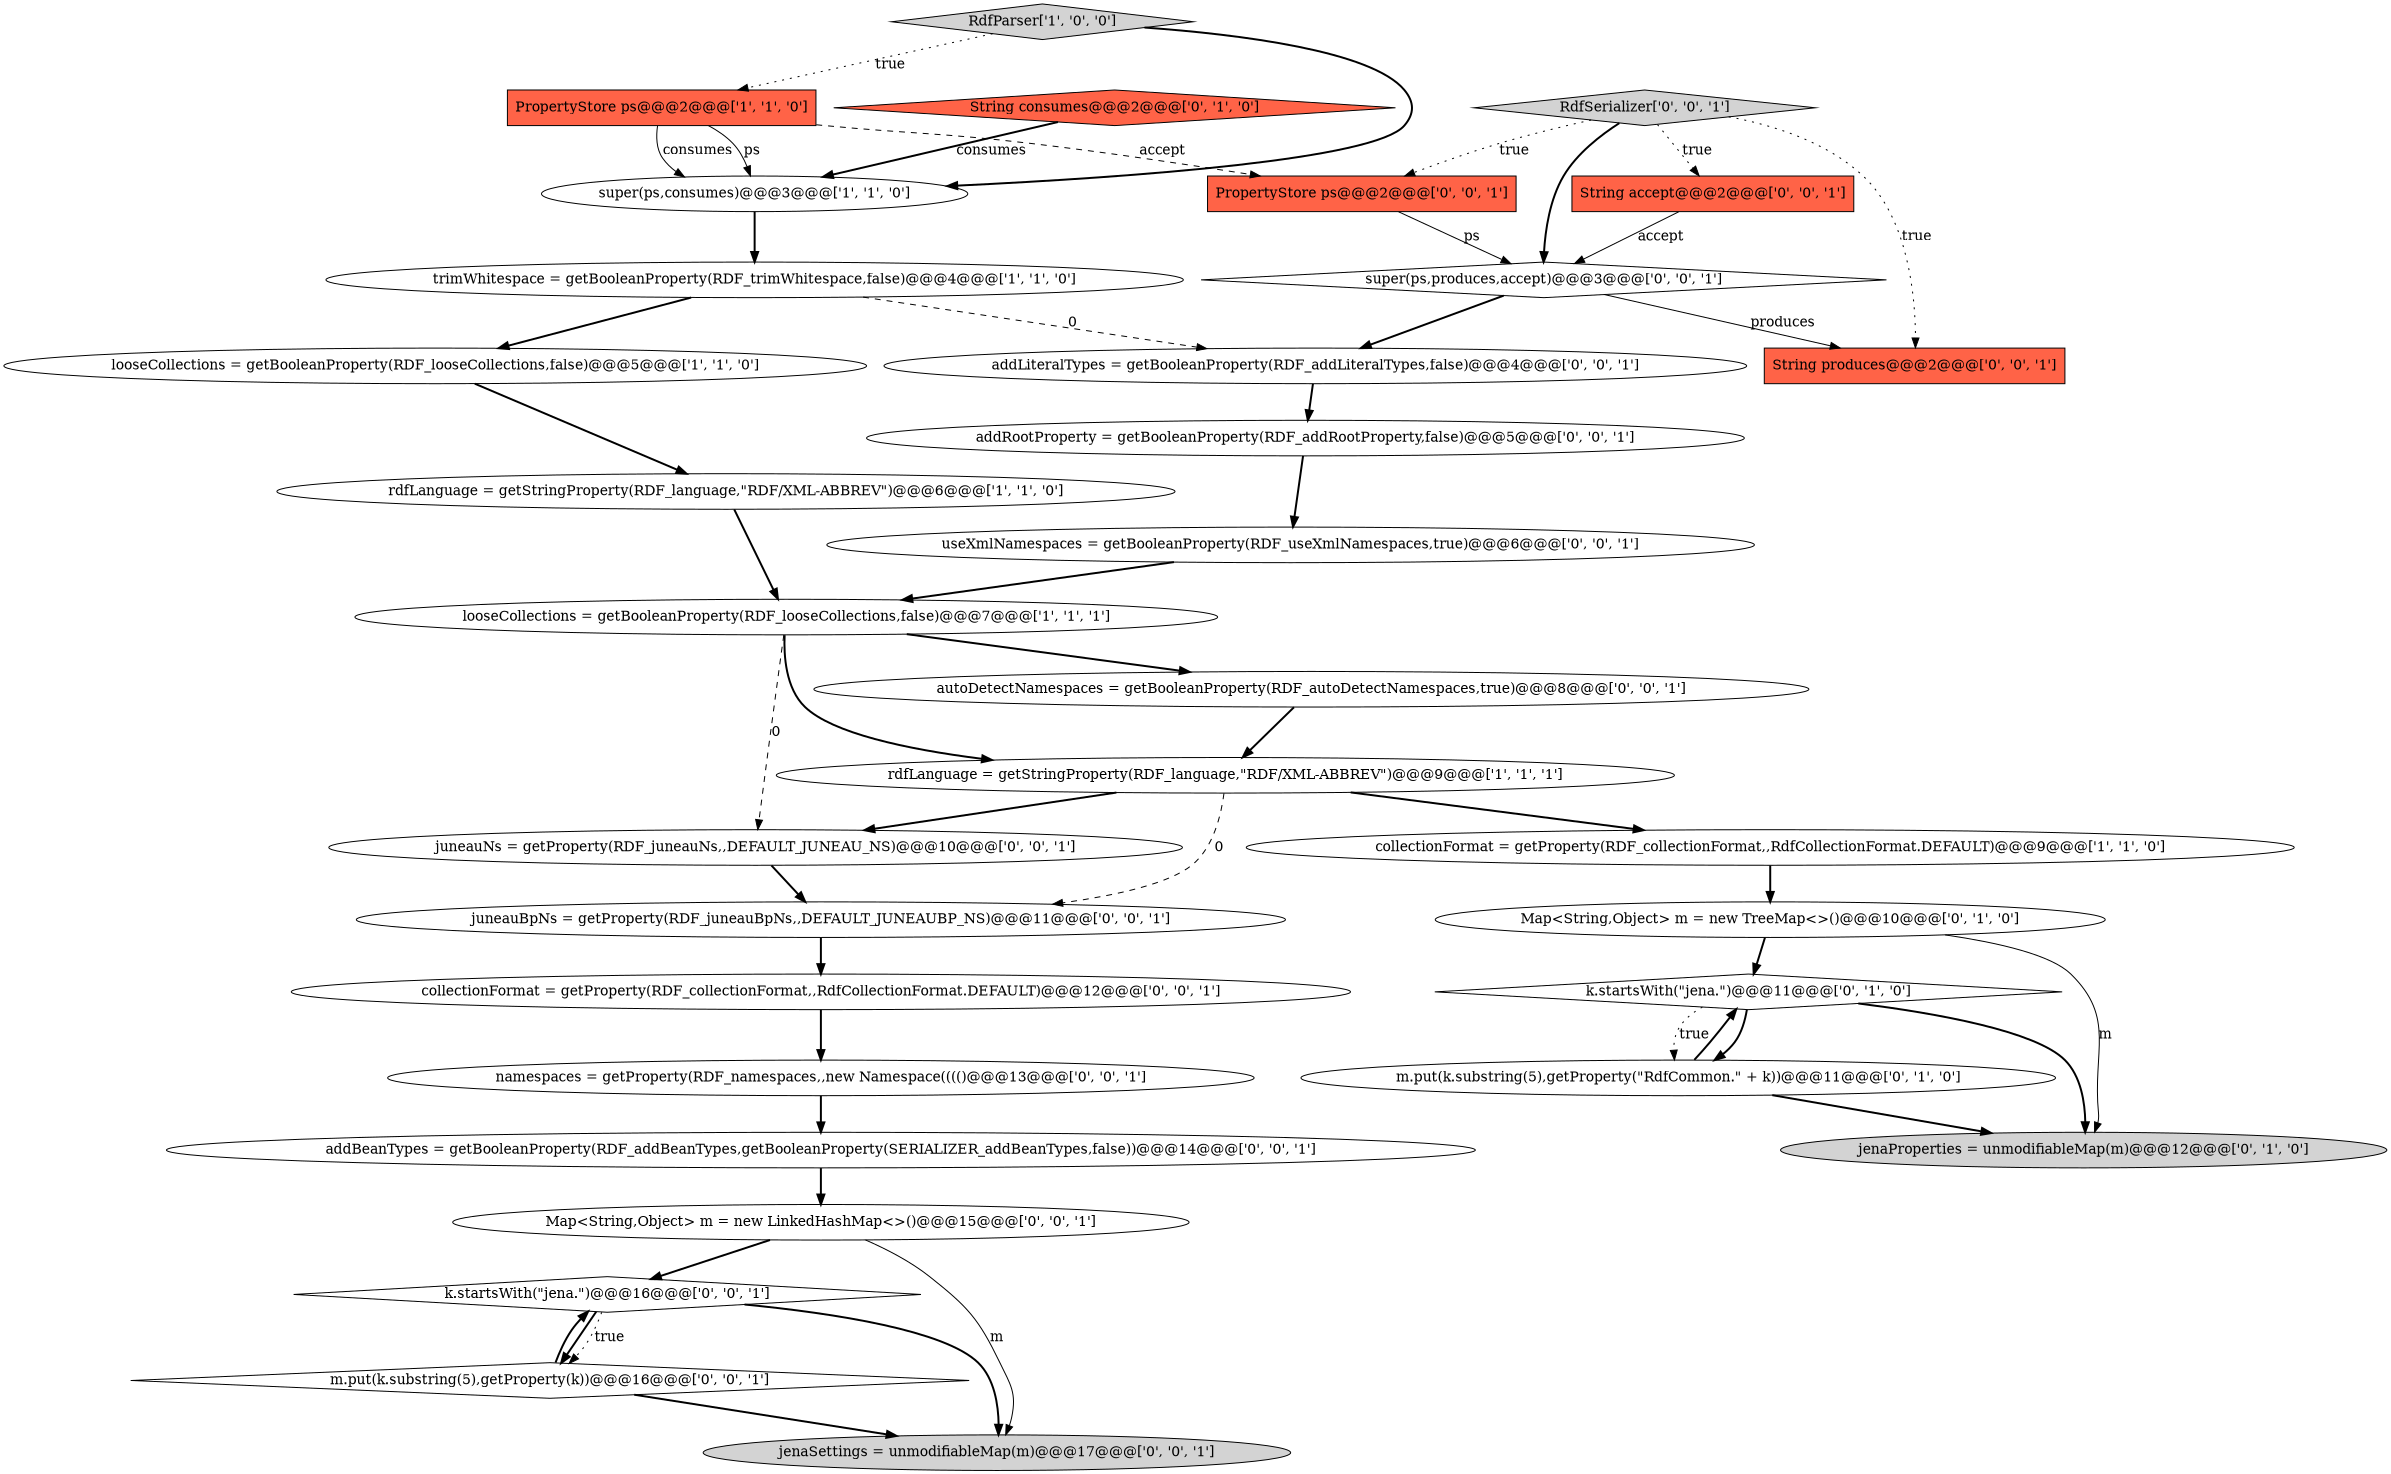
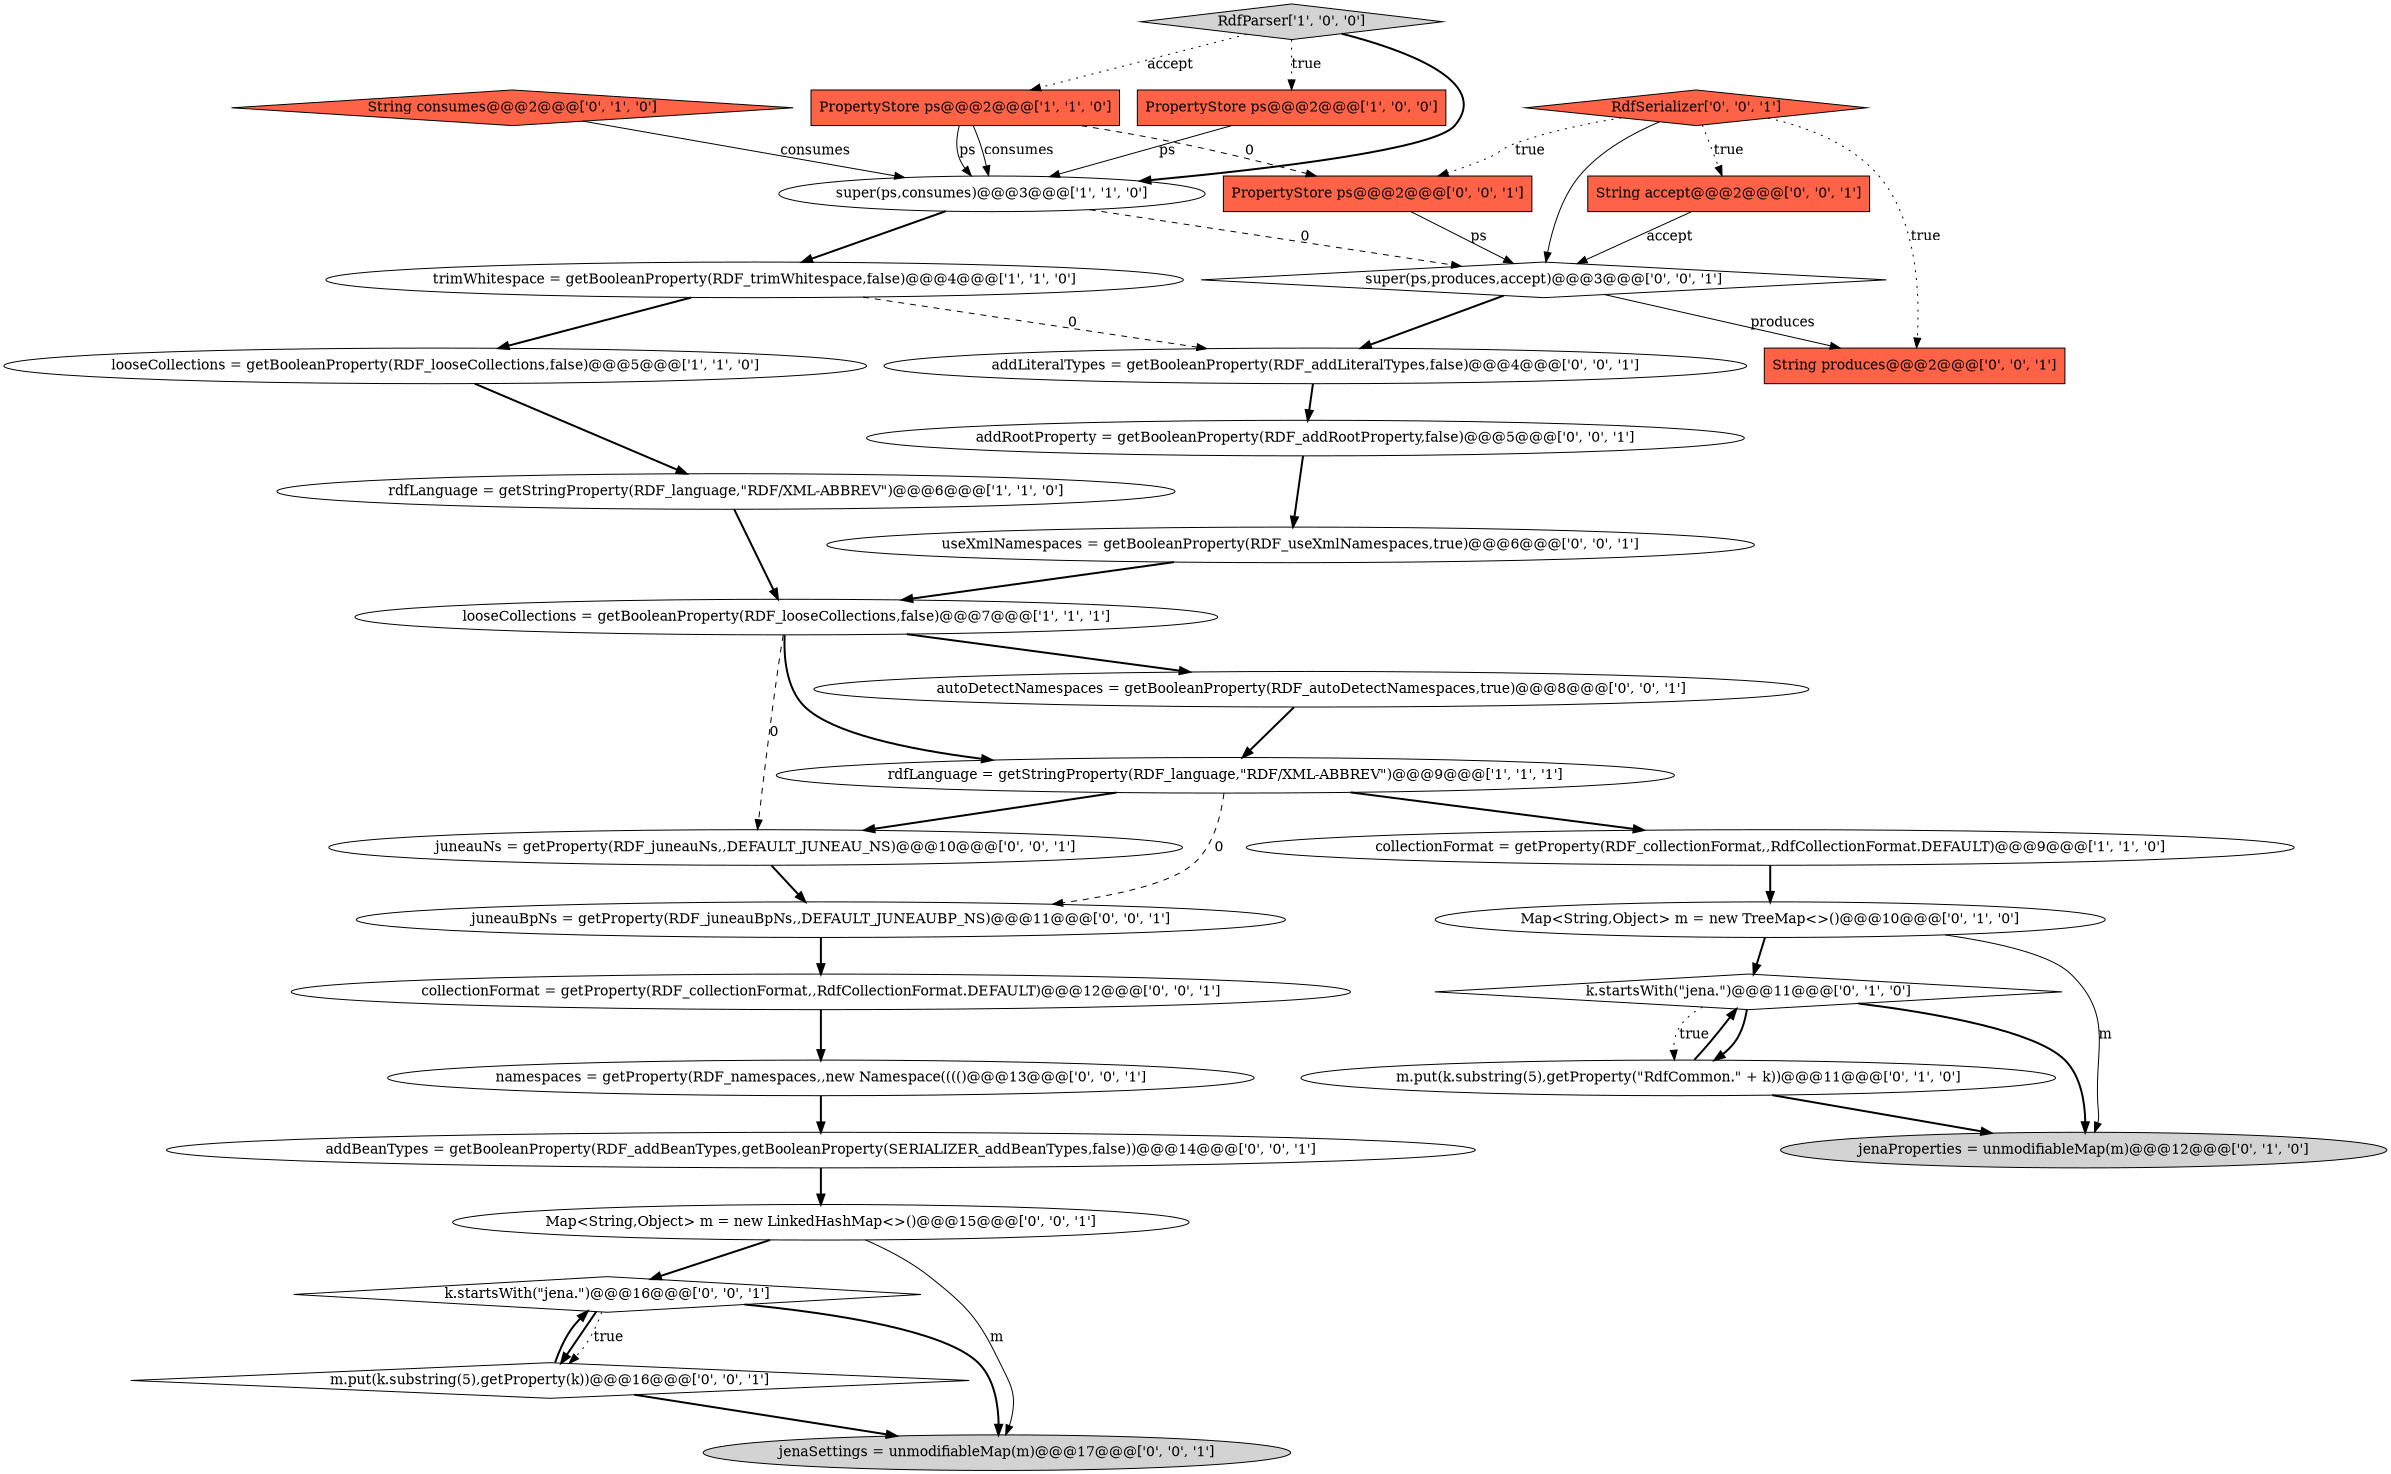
  digraph {
    node [fillcolor=white shape=ellipse style=filled]
    edge [style=bold]
    n1 [label="super(ps,consumes)@@@3@@@['1', '1', '0']"]
    n2 [label="trimWhitespace = getBooleanProperty(RDF_trimWhitespace,false)@@@4@@@['1', '1', '0']"]
    n3 [label="super(ps,produces,accept)@@@3@@@['0', '0', '1']" shape=diamond]
    n4 [label="addLiteralTypes = getBooleanProperty(RDF_addLiteralTypes,false)@@@4@@@['0', '0', '1']"]
    n5 [label="looseCollections = getBooleanProperty(RDF_looseCollections,false)@@@5@@@['1', '1', '0']"]
    n6 [fillcolor=tomato label="String produces@@@2@@@['0', '0', '1']" shape=box]
    n7 [label="k.startsWith(\"jena.\")@@@11@@@['0', '1', '0']" shape=diamond]
    n8 [label="m.put(k.substring(5),getProperty(\"RdfCommon.\" + k))@@@11@@@['0', '1', '0']"]
    n9 [fillcolor=lightgray label="jenaProperties = unmodifiableMap(m)@@@12@@@['0', '1', '0']"]
    n10 [label="k.startsWith(\"jena.\")@@@16@@@['0', '0', '1']" shape=diamond]
    n11 [label="m.put(k.substring(5),getProperty(k))@@@16@@@['0', '0', '1']" shape=diamond]
    n12 [fillcolor=lightgray label="jenaSettings = unmodifiableMap(m)@@@17@@@['0', '0', '1']"]
    n13 [fillcolor=tomato label="PropertyStore ps@@@2@@@['0', '0', '1']" shape=box]
    n14 [fillcolor=tomato label="PropertyStore ps@@@2@@@['1', '1', '0']" shape=box]
    n15 [fillcolor=tomato label="String consumes@@@2@@@['0', '1', '0']" shape=diamond]
    n16 [label="autoDetectNamespaces = getBooleanProperty(RDF_autoDetectNamespaces,true)@@@8@@@['0', '0', '1']"]
    n17 [label="rdfLanguage = getStringProperty(RDF_language,\"RDF/XML-ABBREV\")@@@9@@@['1', '1', '1']"]
    n18 [label="juneauNs = getProperty(RDF_juneauNs,,DEFAULT_JUNEAU_NS)@@@10@@@['0', '0', '1']"]
    n19 [label="juneauBpNs = getProperty(RDF_juneauBpNs,,DEFAULT_JUNEAUBP_NS)@@@11@@@['0', '0', '1']"]
    n20 [label="collectionFormat = getProperty(RDF_collectionFormat,,RdfCollectionFormat.DEFAULT)@@@9@@@['1', '1', '0']"]
    n21 [label="addRootProperty = getBooleanProperty(RDF_addRootProperty,false)@@@5@@@['0', '0', '1']"]
    n22 [label="useXmlNamespaces = getBooleanProperty(RDF_useXmlNamespaces,true)@@@6@@@['0', '0', '1']"]
    n23 [label="Map<String,Object> m = new TreeMap<>()@@@10@@@['0', '1', '0']"]
    n24 [label="addBeanTypes = getBooleanProperty(RDF_addBeanTypes,getBooleanProperty(SERIALIZER_addBeanTypes,false))@@@14@@@['0', '0', '1']"]
    n25 [label="Map<String,Object> m = new LinkedHashMap<>()@@@15@@@['0', '0', '1']"]
    n26 [label="rdfLanguage = getStringProperty(RDF_language,\"RDF/XML-ABBREV\")@@@6@@@['1', '1', '0']"]
    n27 [label="looseCollections = getBooleanProperty(RDF_looseCollections,false)@@@7@@@['1', '1', '1']"]
    n28 [label="collectionFormat = getProperty(RDF_collectionFormat,,RdfCollectionFormat.DEFAULT)@@@12@@@['0', '0', '1']"]
+   n29 [fillcolor=tomato label="PropertyStore ps@@@2@@@['1', '0', '0']" shape=box]
    n30 [label="namespaces = getProperty(RDF_namespaces,,new Namespace(((()@@@13@@@['0', '0', '1']"]
    n31 [fillcolor=tomato label="String accept@@@2@@@['0', '0', '1']" shape=box]
-   n32 [fillcolor=lightgray label="RdfSerializer['0', '0', '1']" shape=diamond]
+   n32 [fillcolor=tomato label="RdfSerializer['0', '0', '1']" shape=diamond]
    n33 [fillcolor=lightgray label="RdfParser['1', '0', '0']" shape=diamond]
    n1 -> n2
+   n1 -> n3 [label=0 style=dashed]
    n2 -> n4 [label=0 style=dashed]
    n2 -> n5
    n3 -> n4
    n3 -> n6 [label=produces style=solid]
    n4 -> n21
    n5 -> n26
    n7 -> n8
    n7 -> n8 [label=true style=dotted]
    n7 -> n9
    n8 -> n7
    n8 -> n9
    n10 -> n11
    n10 -> n11 [label=true style=dotted]
    n10 -> n12
    n11 -> n10
    n11 -> n12
    n13 -> n3 [label=ps style=solid]
    n14 -> n1 [label=consumes style=solid]
    n14 -> n1 [label=ps style=solid]
-   n14 -> n13 [label=accept style=dashed]
-   n15 -> n1 [label=consumes]
+   n14 -> n13 [label=0 style=dashed]
+   n15 -> n1 [label=consumes style=solid]
    n16 -> n17
    n17 -> n18
    n17 -> n19 [label=0 style=dashed]
    n17 -> n20
    n18 -> n19
    n19 -> n28
    n20 -> n23
    n21 -> n22
    n22 -> n27
    n23 -> n7
    n23 -> n9 [label=m style=solid]
    n24 -> n25
    n25 -> n10
    n25 -> n12 [label=m style=solid]
    n26 -> n27
    n27 -> n16
    n27 -> n17
    n27 -> n18 [label=0 style=dashed]
    n28 -> n30
+   n29 -> n1 [label=ps style=solid]
    n30 -> n24
    n31 -> n3 [label=accept style=solid]
-   n32 -> n3
+   n32 -> n3 [style=solid]
    n32 -> n6 [label=true style=dotted]
    n32 -> n13 [label=true style=dotted]
    n32 -> n31 [label=true style=dotted]
    n33 -> n1
-   n33 -> n14 [label=true style=dotted]
+   n33 -> n14 [label=accept style=dotted]
+   n33 -> n29 [label=true style=dotted]
  }
